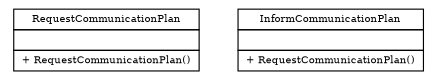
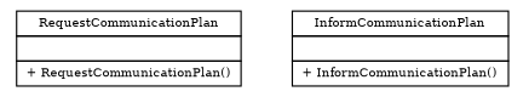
  digraph {
    nodesep=0.25
    ranksep=0.5
    fontname="DejaVu Serif"
    node [fontcolor=black fontname="DejaVu Serif" fontsize=9.0 shape=plaintext]
    n1 [label=<<table title="es.upm.dit.gsi.beast.mock.jadex.bridgeMock.RequestCommunicationPlan" border="0" cellborder="1" cellspacing="0" cellpadding="2" port="p" href="./RequestCommunicationPlan.html"> 		<tr><td><table border="0" cellspacing="0" cellpadding="1"> <tr><td align="center" balign="center"> RequestCommunicationPlan </td></tr> 		</table></td></tr> 		<tr><td><table border="0" cellspacing="0" cellpadding="1"> <tr><td align="left" balign="left">  </td></tr> 		</table></td></tr> 		<tr><td><table border="0" cellspacing="0" cellpadding="1"> <tr><td align="left" balign="left"> + RequestCommunicationPlan() </td></tr> 		</table></td></tr> 		</table>>]
-   n2 [label=<<table title="es.upm.dit.gsi.beast.mock.jadex.bridgeMock.InformCommunicationPlan" border="0" cellborder="1" cellspacing="0" cellpadding="2" port="p" href="./InformCommunicationPlan.html"> 		<tr><td><table border="0" cellspacing="0" cellpadding="1"> <tr><td align="center" balign="center"> InformCommunicationPlan </td></tr> 		</table></td></tr> 		<tr><td><table border="0" cellspacing="0" cellpadding="1"> <tr><td align="left" balign="left">  </td></tr> 		</table></td></tr> 		<tr><td><table border="0" cellspacing="0" cellpadding="1"> <tr><td align="left" balign="left"> + RequestCommunicationPlan() </td></tr> 		</table></td></tr> 		</table>>]
+   n2 [label=<<table title="es.upm.dit.gsi.beast.mock.jadex.bridgeMock.InformCommunicationPlan" border="0" cellborder="1" cellspacing="0" cellpadding="2" port="p" href="./InformCommunicationPlan.html"> 		<tr><td><table border="0" cellspacing="0" cellpadding="1"> <tr><td align="center" balign="center"> InformCommunicationPlan </td></tr> 		</table></td></tr> 		<tr><td><table border="0" cellspacing="0" cellpadding="1"> <tr><td align="left" balign="left">  </td></tr> 		</table></td></tr> 		<tr><td><table border="0" cellspacing="0" cellpadding="1"> <tr><td align="left" balign="left"> + InformCommunicationPlan() </td></tr> 		</table></td></tr> 		</table>>]
  }
